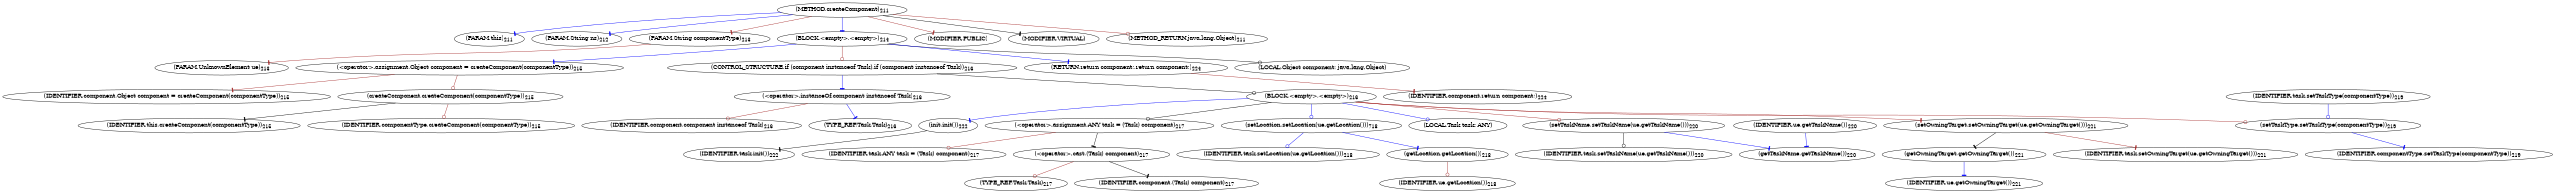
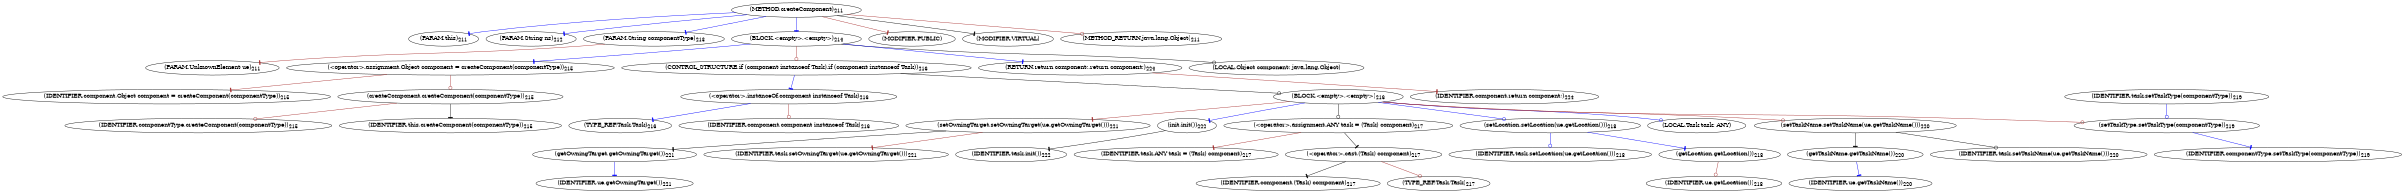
  digraph {
    edge [arrowhead=tee color=blue]
    n1 [label=<(METHOD,createComponent)<SUB>211</SUB>>]
    n2 [label=<(PARAM,this)<SUB>211</SUB>>]
    n3 [label=<(PARAM,String ns)<SUB>212</SUB>>]
    n4 [label=<(PARAM,String componentType)<SUB>213</SUB>>]
    n5 [label=<(BLOCK,&lt;empty&gt;,&lt;empty&gt;)<SUB>214</SUB>>]
    n6 [label=<(MODIFIER,PUBLIC)>]
    n7 [label=<(MODIFIER,VIRTUAL)>]
    n8 [label=<(METHOD_RETURN,java.lang.Object)<SUB>211</SUB>>]
-   n9 [label=<(PARAM,UnknownElement ue)<SUB>213</SUB>>]
+   n9 [label=<(PARAM,UnknownElement ue)<SUB>211</SUB>>]
    n10 [label=<(LOCAL,Object component: java.lang.Object)>]
    n11 [label=<(&lt;operator&gt;.assignment,Object component = createComponent(componentType))<SUB>215</SUB>>]
    n12 [label=<(CONTROL_STRUCTURE,if (component instanceof Task),if (component instanceof Task))<SUB>216</SUB>>]
    n13 [label=<(RETURN,return component;,return component;)<SUB>224</SUB>>]
    n14 [label=<(IDENTIFIER,component,Object component = createComponent(componentType))<SUB>215</SUB>>]
    n15 [label=<(createComponent,createComponent(componentType))<SUB>215</SUB>>]
    n16 [label=<(&lt;operator&gt;.instanceOf,component instanceof Task)<SUB>216</SUB>>]
    n17 [label=<(BLOCK,&lt;empty&gt;,&lt;empty&gt;)<SUB>216</SUB>>]
    n18 [label=<(IDENTIFIER,component,return component;)<SUB>224</SUB>>]
    n19 [label=<(IDENTIFIER,this,createComponent(componentType))<SUB>215</SUB>>]
    n20 [label=<(IDENTIFIER,componentType,createComponent(componentType))<SUB>215</SUB>>]
    n21 [label=<(IDENTIFIER,component,component instanceof Task)<SUB>216</SUB>>]
    n22 [label=<(TYPE_REF,Task,Task)<SUB>216</SUB>>]
    n23 [label=<(LOCAL,Task task: ANY)>]
    n24 [label=<(&lt;operator&gt;.assignment,ANY task = (Task) component)<SUB>217</SUB>>]
-   n25 [label=<(setLocation,setLocation(ue.getLocation()))<SUB>718</SUB>>]
+   n25 [label=<(setLocation,setLocation(ue.getLocation()))<SUB>218</SUB>>]
    n26 [label=<(setTaskType,setTaskType(componentType))<SUB>219</SUB>>]
    n27 [label=<(setTaskName,setTaskName(ue.getTaskName()))<SUB>220</SUB>>]
    n28 [label=<(setOwningTarget,setOwningTarget(ue.getOwningTarget()))<SUB>221</SUB>>]
    n29 [label=<(init,init())<SUB>222</SUB>>]
    n30 [label=<(IDENTIFIER,task,ANY task = (Task) component)<SUB>217</SUB>>]
    n31 [label=<(&lt;operator&gt;.cast,(Task) component)<SUB>217</SUB>>]
    n32 [label=<(IDENTIFIER,task,setLocation(ue.getLocation()))<SUB>218</SUB>>]
    n33 [label=<(getLocation,getLocation())<SUB>218</SUB>>]
    n34 [label=<(IDENTIFIER,componentType,setTaskType(componentType))<SUB>219</SUB>>]
    n35 [label=<(IDENTIFIER,task,setTaskName(ue.getTaskName()))<SUB>220</SUB>>]
    n36 [label=<(getTaskName,getTaskName())<SUB>220</SUB>>]
    n37 [label=<(IDENTIFIER,task,setOwningTarget(ue.getOwningTarget()))<SUB>221</SUB>>]
    n38 [label=<(getOwningTarget,getOwningTarget())<SUB>221</SUB>>]
    n39 [label=<(IDENTIFIER,task,init())<SUB>222</SUB>>]
    n40 [label=<(TYPE_REF,Task,Task)<SUB>217</SUB>>]
    n41 [label=<(IDENTIFIER,component,(Task) component)<SUB>217</SUB>>]
    n42 [label=<(IDENTIFIER,ue,getLocation())<SUB>218</SUB>>]
    n43 [label=<(IDENTIFIER,task,setTaskType(componentType))<SUB>219</SUB>>]
    n44 [label=<(IDENTIFIER,ue,getTaskName())<SUB>220</SUB>>]
    n45 [label=<(IDENTIFIER,ue,getOwningTarget())<SUB>221</SUB>>]
    n1 -> n2
    n1 -> n3
-   n1 -> n4 [color=brown]
+   n1 -> n4
    n1 -> n5
    n1 -> n6 [color=brown]
    n1 -> n7 [color=black]
    n1 -> n8 [arrowhead=odot color=brown]
    n4 -> n9 [color=brown]
    n5 -> n10 [arrowhead=odot color=black]
    n5 -> n11
    n5 -> n12 [arrowhead=odot color=brown]
    n5 -> n13
    n11 -> n14 [color=brown]
    n11 -> n15 [arrowhead=odot color=brown]
    n12 -> n16
    n12 -> n17 [arrowhead=odot color=black]
    n13 -> n18 [color=brown]
    n15 -> n19 [color=black]
    n15 -> n20 [arrowhead=odot color=brown]
    n16 -> n21 [arrowhead=odot color=brown]
    n16 -> n22
    n17 -> n23 [arrowhead=odot]
    n17 -> n24 [arrowhead=odot color=black]
    n17 -> n25 [arrowhead=odot]
    n17 -> n26 [arrowhead=odot color=brown]
    n17 -> n27 [arrowhead=odot color=brown]
    n17 -> n28 [color=brown]
    n17 -> n29
-   n24 -> n30 [arrowhead=odot color=brown]
+   n24 -> n30 [color=brown]
    n24 -> n31 [color=black]
    n25 -> n32 [arrowhead=odot]
    n25 -> n33
    n26 -> n34
    n27 -> n35 [arrowhead=odot color=black]
-   n27 -> n36
+   n27 -> n36 [color=black]
    n28 -> n37 [color=brown]
    n28 -> n38 [color=black]
    n29 -> n39 [color=black]
    n31 -> n40 [arrowhead=odot color=brown]
    n31 -> n41 [color=black]
    n33 -> n42 [arrowhead=odot color=brown]
-   n44 -> n36
+   n36 -> n44
    n38 -> n45
    n43 -> n26 [arrowhead=odot]
  }
